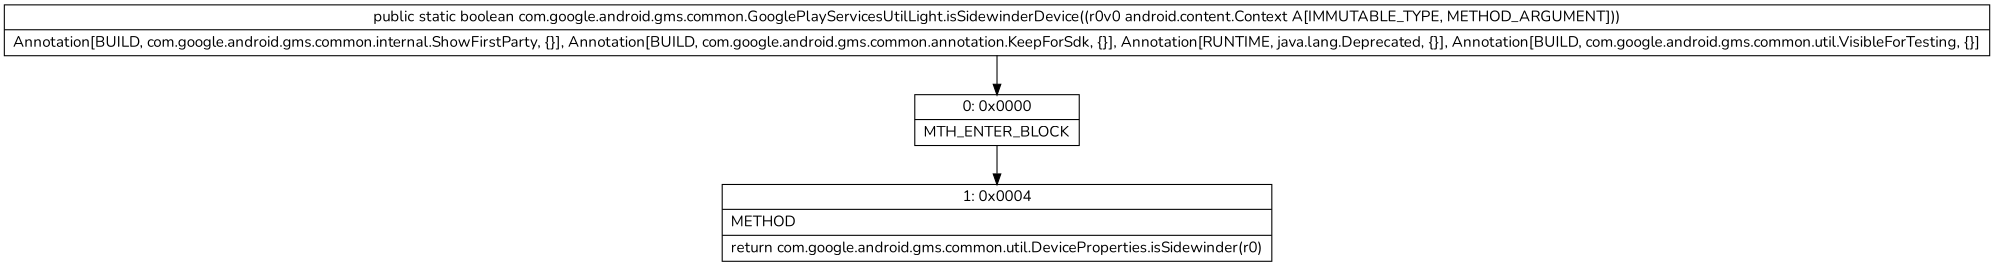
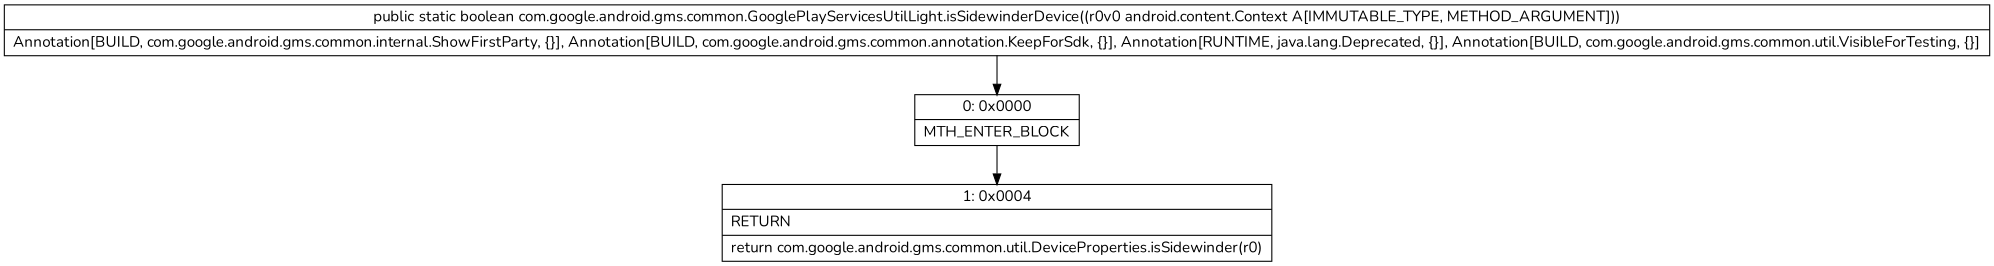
  digraph {
    fontname=Nunito
    node [shape=record fontname=Nunito]
    edge [fontname=Nunito]
    n1 [label="{0\:\ 0x0000|MTH_ENTER_BLOCK\l}"]
-   n2 [label="{1\:\ 0x0004|METHOD\l|return com.google.android.gms.common.util.DeviceProperties.isSidewinder(r0)\l}"]
+   n2 [label="{1\:\ 0x0004|RETURN\l|return com.google.android.gms.common.util.DeviceProperties.isSidewinder(r0)\l}"]
    n3 [label="{public static boolean com.google.android.gms.common.GooglePlayServicesUtilLight.isSidewinderDevice((r0v0 android.content.Context A[IMMUTABLE_TYPE, METHOD_ARGUMENT]))  | Annotation[BUILD, com.google.android.gms.common.internal.ShowFirstParty, \{\}], Annotation[BUILD, com.google.android.gms.common.annotation.KeepForSdk, \{\}], Annotation[RUNTIME, java.lang.Deprecated, \{\}], Annotation[BUILD, com.google.android.gms.common.util.VisibleForTesting, \{\}]\l}"]
    n1 -> n2
    n3 -> n1
  }
